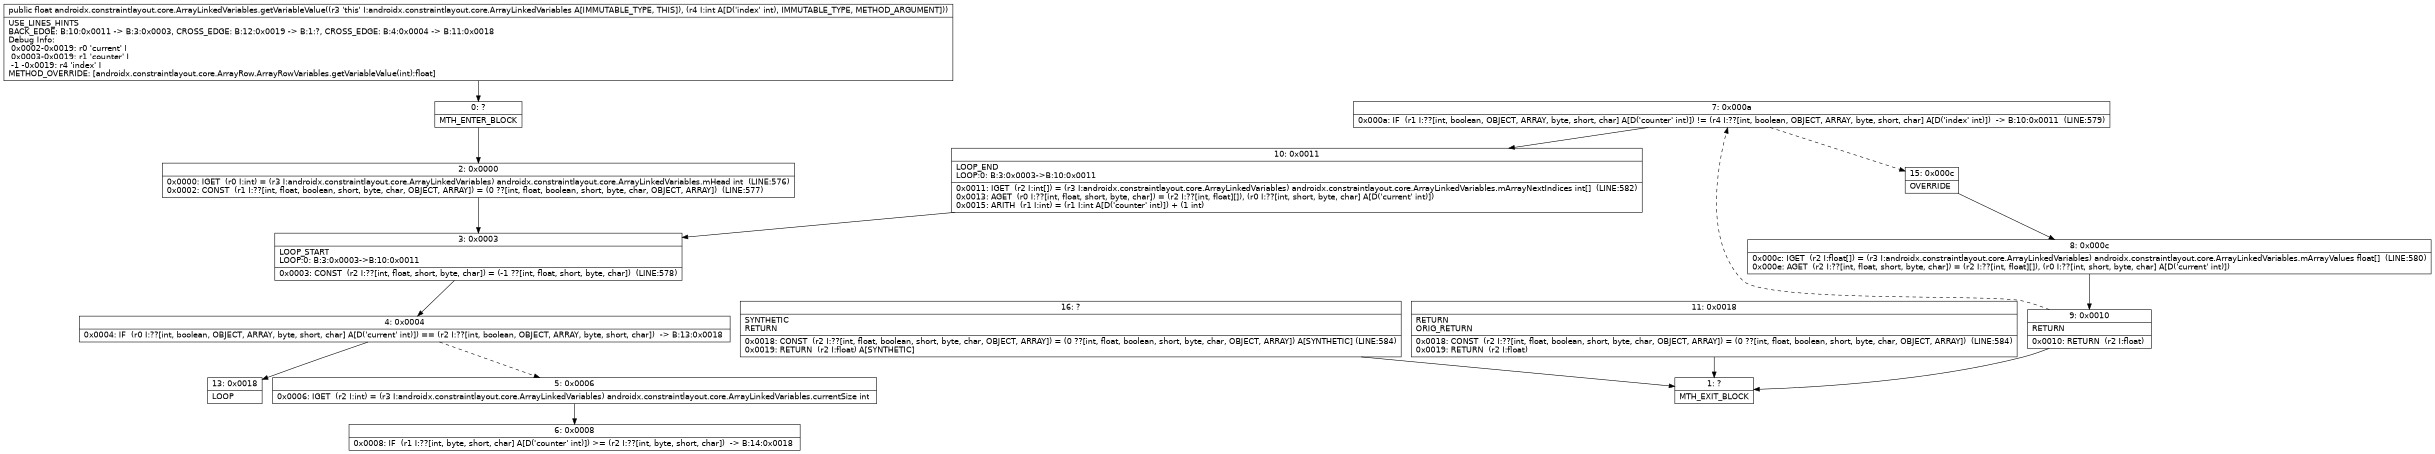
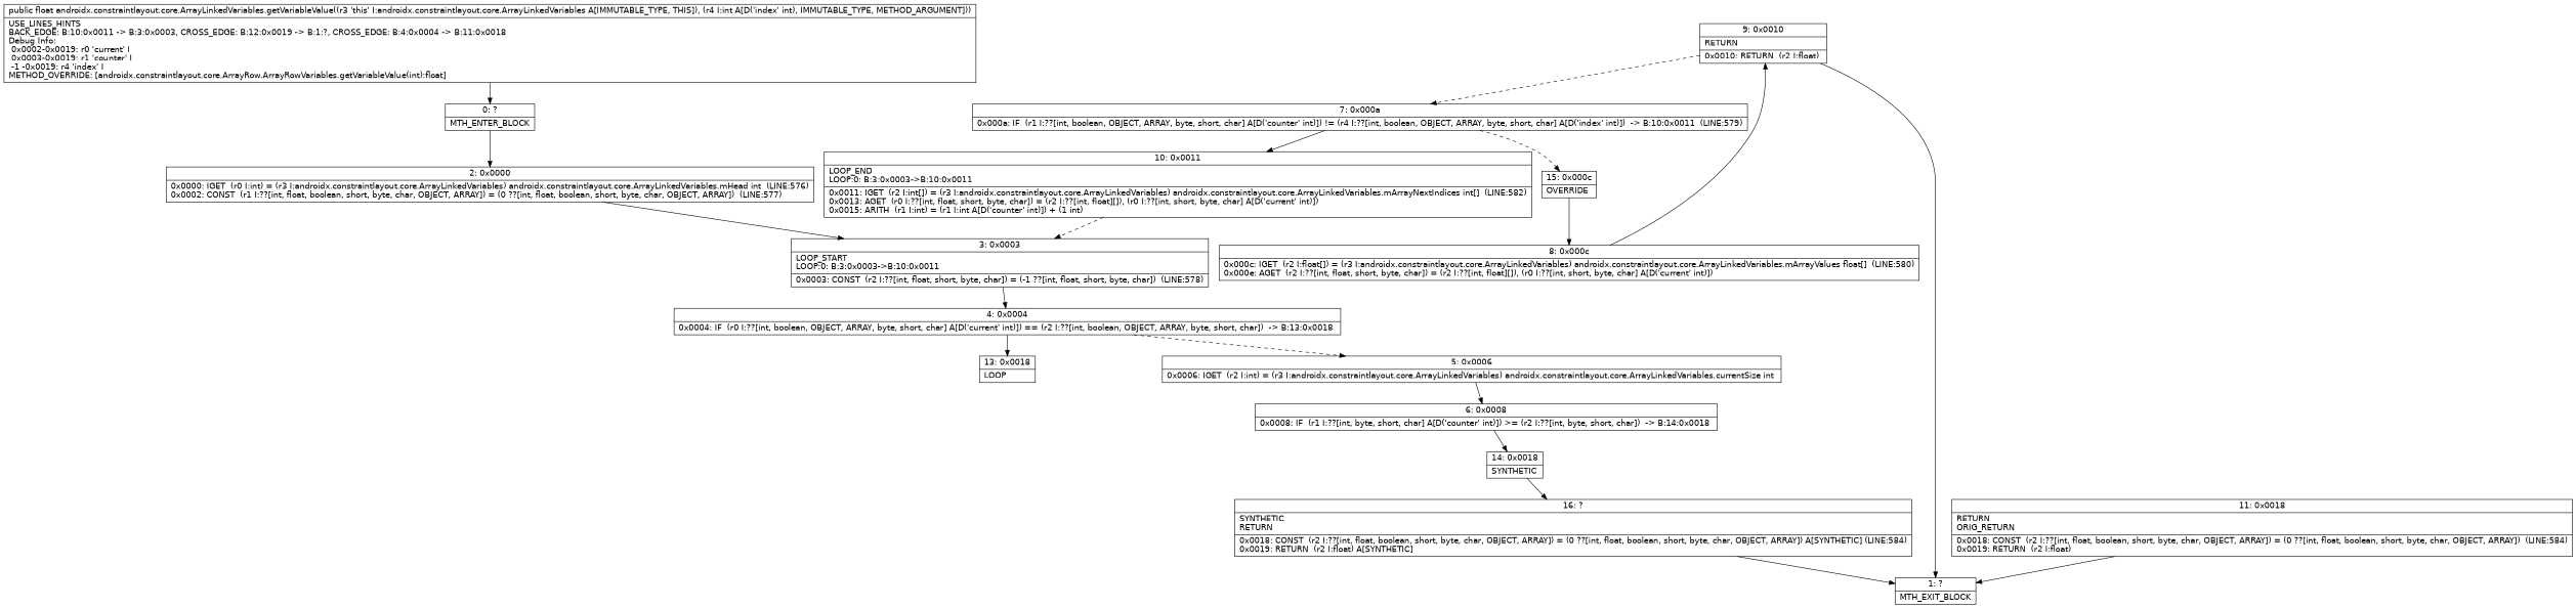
  digraph {
    fontname="DejaVu Sans"
    node [fontname="DejaVu Sans" shape=record]
    edge [fontname="DejaVu Sans"]
    n1 [label="{0\:\ ?|MTH_ENTER_BLOCK\l}"]
    n2 [label="{2\:\ 0x0000|0x0000: IGET  (r0 I:int) = (r3 I:androidx.constraintlayout.core.ArrayLinkedVariables) androidx.constraintlayout.core.ArrayLinkedVariables.mHead int  (LINE:576)\l0x0002: CONST  (r1 I:??[int, float, boolean, short, byte, char, OBJECT, ARRAY]) = (0 ??[int, float, boolean, short, byte, char, OBJECT, ARRAY])  (LINE:577)\l}"]
    n3 [label="{3\:\ 0x0003|LOOP_START\lLOOP:0: B:3:0x0003\-\>B:10:0x0011\l|0x0003: CONST  (r2 I:??[int, float, short, byte, char]) = (\-1 ??[int, float, short, byte, char])  (LINE:578)\l}"]
    n4 [label="{4\:\ 0x0004|0x0004: IF  (r0 I:??[int, boolean, OBJECT, ARRAY, byte, short, char] A[D('current' int)]) == (r2 I:??[int, boolean, OBJECT, ARRAY, byte, short, char])  \-\> B:13:0x0018 \l}"]
    n5 [label="{5\:\ 0x0006|0x0006: IGET  (r2 I:int) = (r3 I:androidx.constraintlayout.core.ArrayLinkedVariables) androidx.constraintlayout.core.ArrayLinkedVariables.currentSize int \l}"]
    n6 [label="{13\:\ 0x0018|LOOP\l}"]
    n7 [label="{6\:\ 0x0008|0x0008: IF  (r1 I:??[int, byte, short, char] A[D('counter' int)]) \>= (r2 I:??[int, byte, short, char])  \-\> B:14:0x0018 \l}"]
+   n8 [label="{14\:\ 0x0018|SYNTHETIC\l}"]
    n9 [label="{7\:\ 0x000a|0x000a: IF  (r1 I:??[int, boolean, OBJECT, ARRAY, byte, short, char] A[D('counter' int)]) != (r4 I:??[int, boolean, OBJECT, ARRAY, byte, short, char] A[D('index' int)])  \-\> B:10:0x0011  (LINE:579)\l}"]
    n10 [label="{10\:\ 0x0011|LOOP_END\lLOOP:0: B:3:0x0003\-\>B:10:0x0011\l|0x0011: IGET  (r2 I:int[]) = (r3 I:androidx.constraintlayout.core.ArrayLinkedVariables) androidx.constraintlayout.core.ArrayLinkedVariables.mArrayNextIndices int[]  (LINE:582)\l0x0013: AGET  (r0 I:??[int, float, short, byte, char]) = (r2 I:??[int, float][]), (r0 I:??[int, short, byte, char] A[D('current' int)]) \l0x0015: ARITH  (r1 I:int) = (r1 I:int A[D('counter' int)]) + (1 int) \l}"]
    n11 [label="{15\:\ 0x000c|OVERRIDE\l}"]
    n12 [label="{16\:\ ?|SYNTHETIC\lRETURN\l|0x0018: CONST  (r2 I:??[int, float, boolean, short, byte, char, OBJECT, ARRAY]) = (0 ??[int, float, boolean, short, byte, char, OBJECT, ARRAY]) A[SYNTHETIC] (LINE:584)\l0x0019: RETURN  (r2 I:float) A[SYNTHETIC]\l}"]
    n13 [label="{8\:\ 0x000c|0x000c: IGET  (r2 I:float[]) = (r3 I:androidx.constraintlayout.core.ArrayLinkedVariables) androidx.constraintlayout.core.ArrayLinkedVariables.mArrayValues float[]  (LINE:580)\l0x000e: AGET  (r2 I:??[int, float, short, byte, char]) = (r2 I:??[int, float][]), (r0 I:??[int, short, byte, char] A[D('current' int)]) \l}"]
    n14 [label="{9\:\ 0x0010|RETURN\l|0x0010: RETURN  (r2 I:float) \l}"]
    n15 [label="{1\:\ ?|MTH_EXIT_BLOCK\l}"]
    n16 [label="{11\:\ 0x0018|RETURN\lORIG_RETURN\l|0x0018: CONST  (r2 I:??[int, float, boolean, short, byte, char, OBJECT, ARRAY]) = (0 ??[int, float, boolean, short, byte, char, OBJECT, ARRAY])  (LINE:584)\l0x0019: RETURN  (r2 I:float) \l}"]
    n17 [label="{public float androidx.constraintlayout.core.ArrayLinkedVariables.getVariableValue((r3 'this' I:androidx.constraintlayout.core.ArrayLinkedVariables A[IMMUTABLE_TYPE, THIS]), (r4 I:int A[D('index' int), IMMUTABLE_TYPE, METHOD_ARGUMENT]))  | USE_LINES_HINTS\lBACK_EDGE: B:10:0x0011 \-\> B:3:0x0003, CROSS_EDGE: B:12:0x0019 \-\> B:1:?, CROSS_EDGE: B:4:0x0004 \-\> B:11:0x0018\lDebug Info:\l  0x0002\-0x0019: r0 'current' I\l  0x0003\-0x0019: r1 'counter' I\l  \-1 \-0x0019: r4 'index' I\lMETHOD_OVERRIDE: [androidx.constraintlayout.core.ArrayRow.ArrayRowVariables.getVariableValue(int):float]\l}"]
    n1 -> n2
    n2 -> n3
    n3 -> n4
    n4 -> n5 [style=dashed]
    n4 -> n6
    n5 -> n7
+   n7 -> n8
+   n8 -> n12
    n9 -> n10
    n9 -> n11 [style=dashed]
-   n10 -> n3
+   n10 -> n3 [style=dashed]
    n11 -> n13
    n12 -> n15
    n13 -> n14
    n14 -> n9 [style=dashed]
    n14 -> n15
    n16 -> n15
    n17 -> n1
  }
